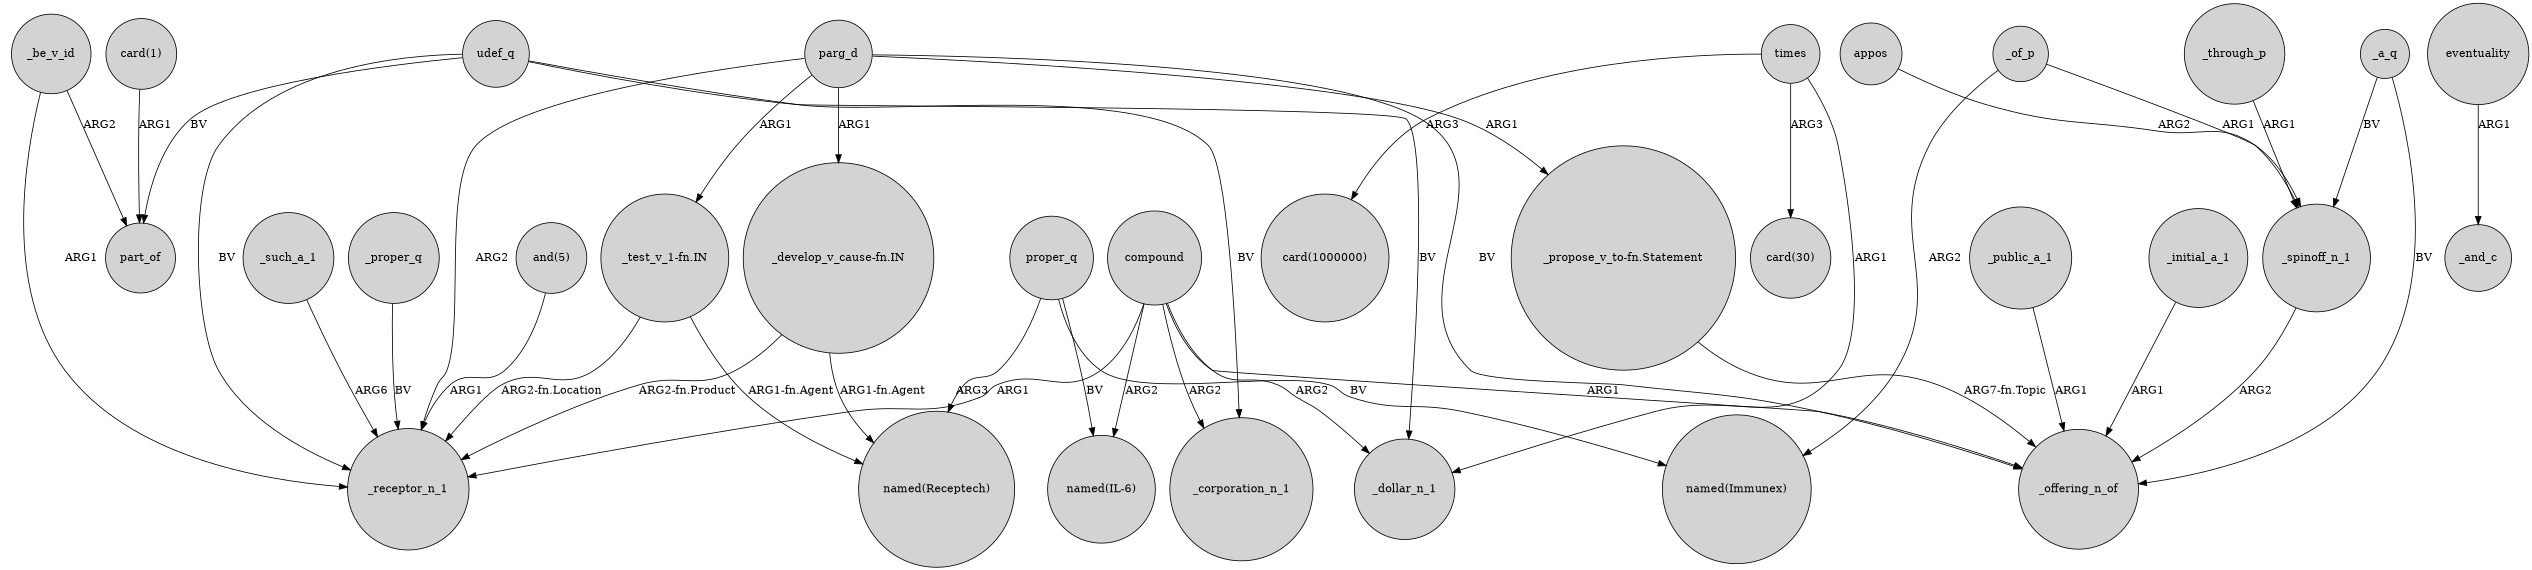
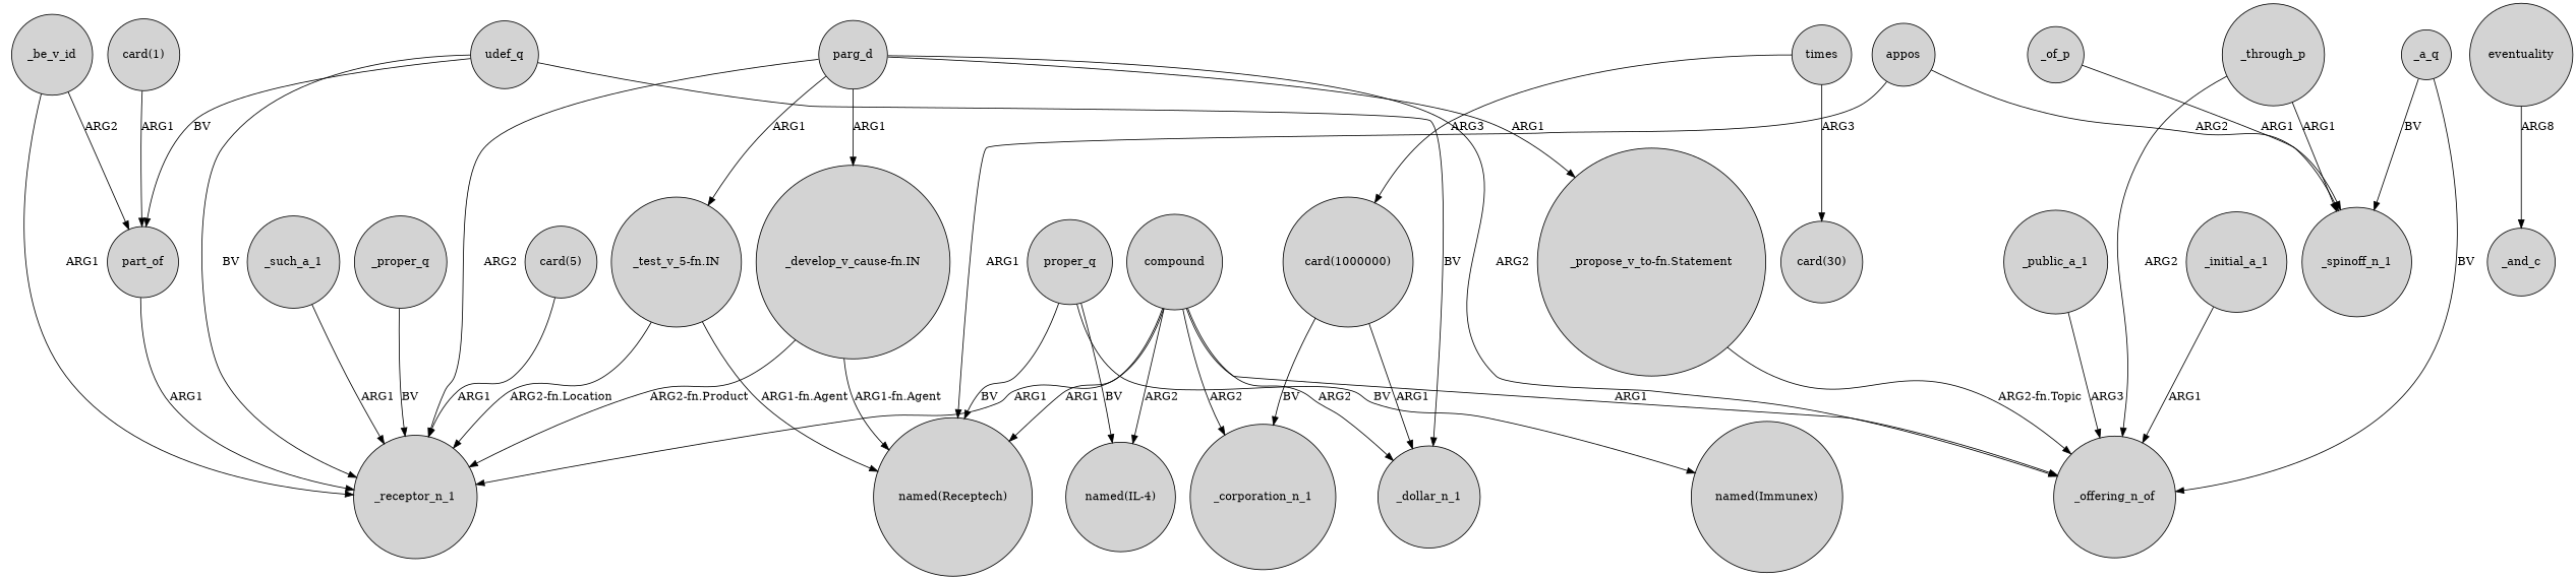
  digraph {
    node [shape=circle style=filled]
    udef_q
    _receptor_n_1
    part_of
    _dollar_n_1
    _corporation_n_1
    parg_d
    _offering_n_of
    "_propose_v_to-fn.Statement"
-   "_test_v_1-fn.IN"
+   "_test_v_1-fn.IN" [label="_test_v_5-fn.IN"]
    "_develop_v_cause-fn.IN"
    "named(Receptech)"
    "card(1000000)"
    _public_a_1
    _such_a_1
    _of_p
    "named(Immunex)"
    _spinoff_n_1
    n18 [label=_proper_q]
    compound
-   "named(IL-4)" [label="named(IL-6)"]
+   "named(IL-4)"
    appos
    _through_p
    _a_q
    _be_v_id
    times
    "card(30)"
    proper_q
-   "card(5)" [label="and(5)"]
+   "card(5)"
    "card(1)"
    eventuality
    _and_c
    _initial_a_1
    udef_q -> _receptor_n_1 [label=BV]
    udef_q -> part_of [label=BV]
    udef_q -> _dollar_n_1 [label=BV]
-   udef_q -> _corporation_n_1 [label=BV]
+   "card(1000000)" -> _corporation_n_1 [label=BV]
+   part_of -> _receptor_n_1 [label=ARG1]
    parg_d -> _receptor_n_1 [label=ARG2]
-   parg_d -> _offering_n_of [label=BV]
+   parg_d -> _offering_n_of [label=ARG2]
    parg_d -> "_propose_v_to-fn.Statement" [label=ARG1]
    parg_d -> "_test_v_1-fn.IN" [label=ARG1]
    parg_d -> "_develop_v_cause-fn.IN" [label=ARG1]
-   "_propose_v_to-fn.Statement" -> _offering_n_of [label="ARG7-fn.Topic"]
+   "_propose_v_to-fn.Statement" -> _offering_n_of [label="ARG2-fn.Topic"]
    "_test_v_1-fn.IN" -> _receptor_n_1 [label="ARG2-fn.Location"]
    "_test_v_1-fn.IN" -> "named(Receptech)" [label="ARG1-fn.Agent"]
    "_develop_v_cause-fn.IN" -> _receptor_n_1 [label="ARG2-fn.Product"]
    "_develop_v_cause-fn.IN" -> "named(Receptech)" [label="ARG1-fn.Agent"]
-   times -> _dollar_n_1 [label=ARG1]
-   _public_a_1 -> _offering_n_of [label=ARG1]
-   _such_a_1 -> _receptor_n_1 [label=ARG6]
-   _of_p -> "named(Immunex)" [label=ARG2]
+   "card(1000000)" -> _dollar_n_1 [label=ARG1]
+   _public_a_1 -> _offering_n_of [label=ARG3]
+   _such_a_1 -> _receptor_n_1 [label=ARG1]
    _of_p -> _spinoff_n_1 [label=ARG1]
    n18 -> _receptor_n_1 [label=BV]
    compound -> _receptor_n_1 [label=ARG1]
    compound -> _dollar_n_1 [label=ARG2]
    compound -> _corporation_n_1 [label=ARG2]
    compound -> _offering_n_of [label=ARG1]
+   compound -> "named(Receptech)" [label=ARG1]
    compound -> "named(IL-4)" [label=ARG2]
+   appos -> "named(Receptech)" [label=ARG1]
    appos -> _spinoff_n_1 [label=ARG2]
-   _spinoff_n_1 -> _offering_n_of [label=ARG2]
+   _through_p -> _offering_n_of [label=ARG2]
    _through_p -> _spinoff_n_1 [label=ARG1]
    _a_q -> _offering_n_of [label=BV]
    _a_q -> _spinoff_n_1 [label=BV]
    _be_v_id -> _receptor_n_1 [label=ARG1]
    _be_v_id -> part_of [label=ARG2]
    times -> "card(1000000)" [label=ARG3]
    times -> "card(30)" [label=ARG3]
-   proper_q -> "named(Receptech)" [label=ARG3]
+   proper_q -> "named(Receptech)" [label=BV]
    proper_q -> "named(Immunex)" [label=BV]
    proper_q -> "named(IL-4)" [label=BV]
    "card(5)" -> _receptor_n_1 [label=ARG1]
    "card(1)" -> part_of [label=ARG1]
-   eventuality -> _and_c [label=ARG1]
+   eventuality -> _and_c [label=ARG8]
    _initial_a_1 -> _offering_n_of [label=ARG1]
  }
